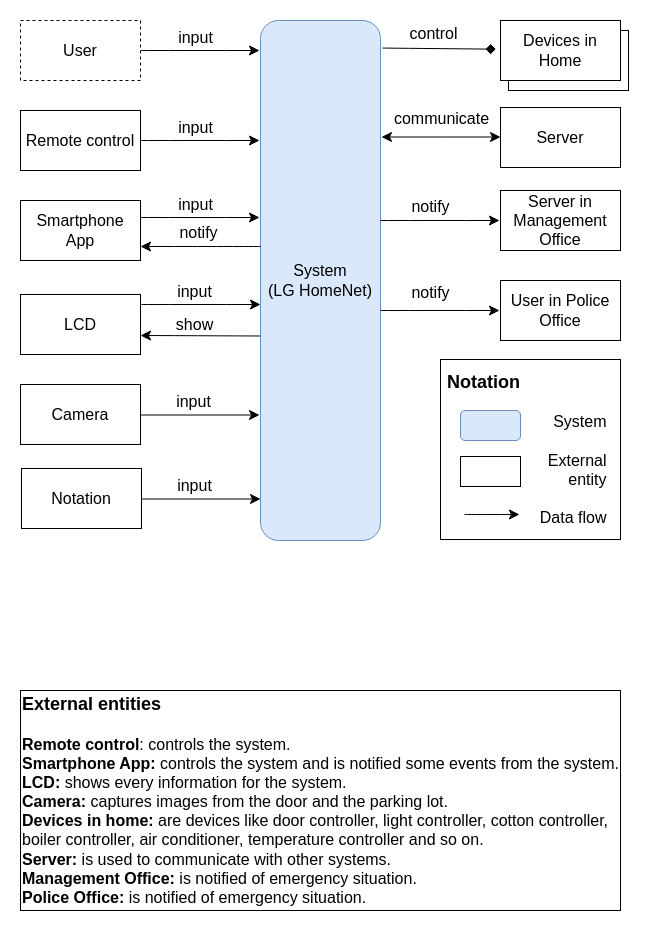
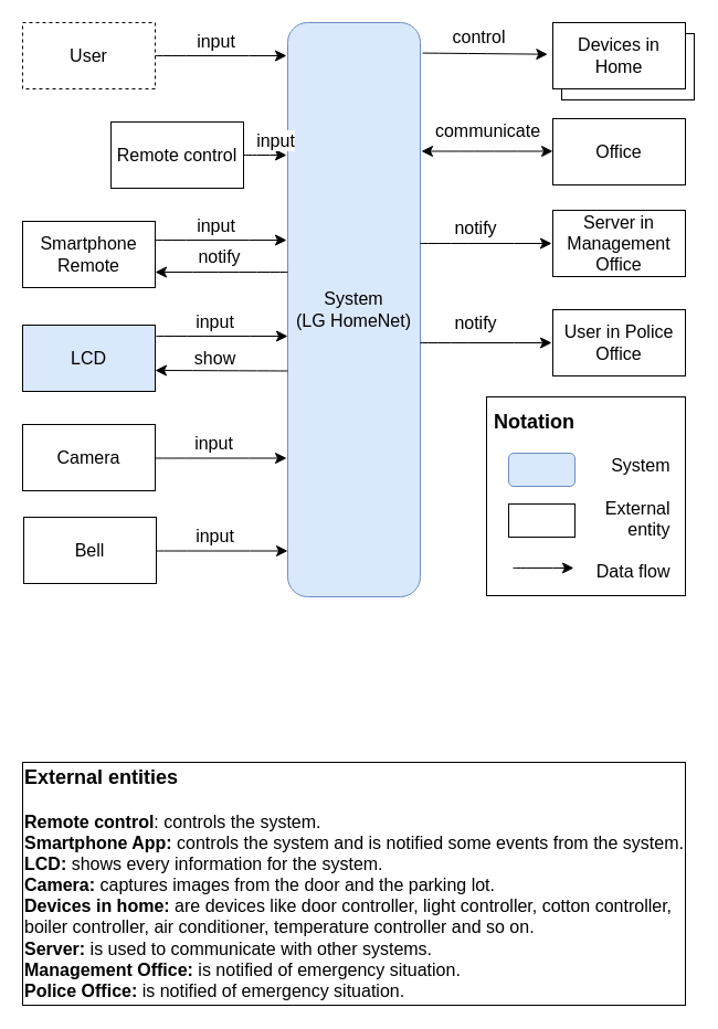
  <mxCell id="0" />
  <mxCell id="1" parent="0" />
  <mxCell id="2" value="System&lt;br&gt;(LG HomeNet)" style="rounded=1;whiteSpace=wrap;html=1;fontSize=16;fillColor=#dae8fc;strokeColor=#6c8ebf;" parent="1" vertex="1"><mxGeometry x="260" width="120" height="520" as="geometry" y="20" /></mxCell>
  <mxCell id="3" style="edgeStyle=none;curved=1;rounded=0;orthogonalLoop=1;jettySize=auto;html=1;fontSize=12;startSize=8;endSize=8;" parent="1" source="5" edge="1"><mxGeometry relative="1" as="geometry"><mxPoint x="259" y="140" as="targetPoint" /></mxGeometry></mxCell>
  <mxCell id="4" value="input" style="edgeLabel;html=1;align=center;verticalAlign=middle;resizable=0;points=[];fontSize=16;" parent="3" vertex="1" connectable="0"><mxGeometry x="-0.342" y="1" relative="1" as="geometry"><mxPoint x="15" y="-13" as="offset" /></mxGeometry></mxCell>
- <mxCell id="5" value="Remote control" style="rounded=0;whiteSpace=wrap;html=1;fontSize=16;" parent="1" vertex="1"><mxGeometry x="20" y="110" width="120" height="60" as="geometry" /></mxCell>
- <mxCell id="6" value="Server" style="rounded=0;whiteSpace=wrap;html=1;fontSize=16;" parent="1" vertex="1"><mxGeometry x="500" y="107" width="120" height="60" as="geometry" /></mxCell>
+ <mxCell id="5" value="Remote control" style="rounded=0;whiteSpace=wrap;html=1;fontSize=16;" parent="1" vertex="1"><mxGeometry x="100" y="110" width="120" height="60" as="geometry" /></mxCell>
+ <mxCell id="6" value="Office" style="rounded=0;whiteSpace=wrap;html=1;fontSize=16;" parent="1" vertex="1"><mxGeometry x="500" y="107" width="120" height="60" as="geometry" /></mxCell>
  <mxCell id="7" value="User in Police Office" style="rounded=0;whiteSpace=wrap;html=1;fontSize=16;" parent="1" vertex="1"><mxGeometry x="500" y="280" width="120" height="60" as="geometry" /></mxCell>
  <mxCell id="8" value="Server in Management Office" style="rounded=0;whiteSpace=wrap;html=1;fontSize=16;" parent="1" vertex="1"><mxGeometry x="500" y="190" width="120" height="60" as="geometry" /></mxCell>
  <mxCell id="9" value="" style="rounded=0;whiteSpace=wrap;html=1;fontSize=16;" parent="1" vertex="1"><mxGeometry x="508" y="30" width="120" height="60" as="geometry" /></mxCell>
  <mxCell id="10" value="Devices in Home" style="rounded=0;whiteSpace=wrap;html=1;fontSize=16;" parent="1" vertex="1"><mxGeometry x="500" width="120" height="60" as="geometry" y="20" /></mxCell>
- <mxCell id="11" value="LCD" style="rounded=0;whiteSpace=wrap;html=1;fontSize=16;" parent="1" vertex="1"><mxGeometry x="20" y="294" width="120" height="60" as="geometry" /></mxCell>
+ <mxCell id="11" value="LCD" style="rounded=0;whiteSpace=wrap;html=1;fontSize=16;fillColor=#dae8fc;" parent="1" vertex="1"><mxGeometry x="20" y="294" width="120" height="60" as="geometry" /></mxCell>
  <mxCell id="12" value="Camera" style="rounded=0;whiteSpace=wrap;html=1;fontSize=16;" parent="1" vertex="1"><mxGeometry x="20" y="384" width="120" height="60" as="geometry" /></mxCell>
  <mxCell id="13" value="&lt;b&gt;&lt;font style=&quot;font-size: 18px;&quot;&gt;&amp;nbsp;Notation&lt;/font&gt;&lt;/b&gt;&lt;br&gt;&lt;br&gt;&lt;div style=&quot;text-align: right;&quot;&gt;&lt;span style=&quot;background-color: initial;&quot;&gt;System&lt;/span&gt;&lt;/div&gt;&lt;div style=&quot;text-align: right;&quot;&gt;&lt;br&gt;&lt;/div&gt;&lt;div style=&quot;text-align: right;&quot;&gt;&lt;span style=&quot;background-color: initial;&quot;&gt;External&lt;/span&gt;&lt;/div&gt;&lt;div style=&quot;text-align: right;&quot;&gt;&lt;span style=&quot;background-color: initial;&quot;&gt;entity&lt;/span&gt;&lt;/div&gt;&lt;div style=&quot;text-align: right;&quot;&gt;&lt;br&gt;&lt;/div&gt;&lt;div style=&quot;text-align: right;&quot;&gt;&lt;span style=&quot;background-color: initial;&quot;&gt;&amp;nbsp; &amp;nbsp; &amp;nbsp; &amp;nbsp; &amp;nbsp; &amp;nbsp; &amp;nbsp; &amp;nbsp; &amp;nbsp; &amp;nbsp; &amp;nbsp; Data flow&lt;/span&gt;&lt;/div&gt;" style="rounded=0;whiteSpace=wrap;html=1;fontSize=16;align=left;" parent="1" vertex="1"><mxGeometry x="440" y="359" width="180" height="180" as="geometry" /></mxCell>
  <mxCell id="14" value="" style="rounded=0;whiteSpace=wrap;html=1;fontSize=16;" parent="1" vertex="1"><mxGeometry x="460" y="456" width="60" height="30" as="geometry" /></mxCell>
  <mxCell id="15" value="" style="rounded=1;whiteSpace=wrap;html=1;fontSize=16;fillColor=#dae8fc;strokeColor=#6c8ebf;" parent="1" vertex="1"><mxGeometry x="460" y="410" width="60" height="30" as="geometry" /></mxCell>
  <mxCell id="16" value="" style="endArrow=classic;html=1;rounded=0;fontSize=12;startSize=8;endSize=8;curved=1;entryX=0.333;entryY=0.831;entryDx=0;entryDy=0;entryPerimeter=0;" parent="1" edge="1"><mxGeometry width="50" height="50" relative="1" as="geometry"><mxPoint x="464" y="514" as="sourcePoint" /><mxPoint x="518.92" y="513.96" as="targetPoint" /></mxGeometry></mxCell>
  <mxCell id="17" style="edgeStyle=none;curved=1;rounded=0;orthogonalLoop=1;jettySize=auto;html=1;fontSize=12;startSize=8;endSize=8;startArrow=classic;startFill=1;" parent="1" edge="1"><mxGeometry relative="1" as="geometry"><mxPoint x="381" y="136.5" as="sourcePoint" /><mxPoint x="500" y="136.5" as="targetPoint" /></mxGeometry></mxCell>
  <mxCell id="18" value="communicate" style="edgeLabel;html=1;align=center;verticalAlign=middle;resizable=0;points=[];fontSize=16;" parent="17" vertex="1" connectable="0"><mxGeometry x="-0.342" y="1" relative="1" as="geometry"><mxPoint x="20" y="-18" as="offset" /></mxGeometry></mxCell>
  <mxCell id="19" style="edgeStyle=none;curved=1;rounded=0;orthogonalLoop=1;jettySize=auto;html=1;fontSize=12;startSize=8;endSize=8;exitX=0;exitY=0.354;exitDx=0;exitDy=0;exitPerimeter=0;entryX=1;entryY=0.5;entryDx=0;entryDy=0;" parent="1" edge="1"><mxGeometry relative="1" as="geometry"><mxPoint x="260" y="335.5" as="sourcePoint" /><mxPoint x="140" y="335" as="targetPoint" /></mxGeometry></mxCell>
  <mxCell id="20" value="show" style="edgeLabel;html=1;align=center;verticalAlign=middle;resizable=0;points=[];fontSize=16;" parent="19" vertex="1" connectable="0"><mxGeometry x="-0.342" y="1" relative="1" as="geometry"><mxPoint x="-27" y="-13" as="offset" /></mxGeometry></mxCell>
  <mxCell id="21" style="edgeStyle=none;curved=1;rounded=0;orthogonalLoop=1;jettySize=auto;html=1;fontSize=12;startSize=8;endSize=8;" parent="1" edge="1"><mxGeometry relative="1" as="geometry"><mxPoint x="380" y="220" as="sourcePoint" /><mxPoint x="499" y="220" as="targetPoint" /></mxGeometry></mxCell>
  <mxCell id="22" value="notify" style="edgeLabel;html=1;align=center;verticalAlign=middle;resizable=0;points=[];fontSize=16;" parent="21" vertex="1" connectable="0"><mxGeometry x="-0.342" y="1" relative="1" as="geometry"><mxPoint x="10" y="-14" as="offset" /></mxGeometry></mxCell>
  <mxCell id="23" style="edgeStyle=none;curved=1;rounded=0;orthogonalLoop=1;jettySize=auto;html=1;fontSize=12;startSize=8;endSize=8;" parent="1" edge="1"><mxGeometry relative="1" as="geometry"><mxPoint x="380" y="310" as="sourcePoint" /><mxPoint x="499" y="310" as="targetPoint" /></mxGeometry></mxCell>
  <mxCell id="24" value="notify" style="edgeLabel;html=1;align=center;verticalAlign=middle;resizable=0;points=[];fontSize=16;" parent="23" vertex="1" connectable="0"><mxGeometry x="-0.342" y="1" relative="1" as="geometry"><mxPoint x="10" y="-18" as="offset" /></mxGeometry></mxCell>
- <mxCell id="25" style="edgeStyle=none;curved=1;rounded=0;orthogonalLoop=1;jettySize=auto;html=1;fontSize=12;startSize=8;endSize=8;exitX=1.017;exitY=0.053;exitDx=0;exitDy=0;exitPerimeter=0;entryX=-0.039;entryY=0.478;entryDx=0;entryDy=0;entryPerimeter=0;endArrow=diamond;" parent="1" source="2" target="10" edge="1"><mxGeometry relative="1" as="geometry"><mxPoint x="739.04" y="70.12" as="sourcePoint" /><mxPoint x="630" y="70" as="targetPoint" /></mxGeometry></mxCell>
+ <mxCell id="25" style="edgeStyle=none;curved=1;rounded=0;orthogonalLoop=1;jettySize=auto;html=1;fontSize=12;startSize=8;endSize=8;exitX=1.017;exitY=0.053;exitDx=0;exitDy=0;exitPerimeter=0;entryX=-0.039;entryY=0.478;entryDx=0;entryDy=0;entryPerimeter=0;" parent="1" source="2" target="10" edge="1"><mxGeometry relative="1" as="geometry"><mxPoint x="739.04" y="70.12" as="sourcePoint" /><mxPoint x="630" y="70" as="targetPoint" /></mxGeometry></mxCell>
  <mxCell id="26" value="control" style="edgeLabel;html=1;align=center;verticalAlign=middle;resizable=0;points=[];fontSize=16;" parent="25" vertex="1" connectable="0"><mxGeometry x="-0.342" y="1" relative="1" as="geometry"><mxPoint x="13" y="-14" as="offset" /></mxGeometry></mxCell>
  <mxCell id="27" style="edgeStyle=none;curved=1;rounded=0;orthogonalLoop=1;jettySize=auto;html=1;fontSize=12;startSize=8;endSize=8;" parent="1" edge="1"><mxGeometry relative="1" as="geometry"><mxPoint x="140" y="217" as="sourcePoint" /><mxPoint x="259" y="217" as="targetPoint" /></mxGeometry></mxCell>
  <mxCell id="28" value="input" style="edgeLabel;html=1;align=center;verticalAlign=middle;resizable=0;points=[];fontSize=16;" parent="27" vertex="1" connectable="0"><mxGeometry x="-0.342" y="1" relative="1" as="geometry"><mxPoint x="15" y="-13" as="offset" /></mxGeometry></mxCell>
- <mxCell id="29" value="Smartphone App" style="rounded=0;whiteSpace=wrap;html=1;fontSize=16;" parent="1" vertex="1"><mxGeometry x="20" y="200" width="120" height="60" as="geometry" /></mxCell>
+ <mxCell id="29" value="Smartphone Remote" style="rounded=0;whiteSpace=wrap;html=1;fontSize=16;" parent="1" vertex="1"><mxGeometry x="20" y="200" width="120" height="60" as="geometry" /></mxCell>
  <mxCell id="30" style="edgeStyle=none;curved=1;rounded=0;orthogonalLoop=1;jettySize=auto;html=1;fontSize=12;startSize=8;endSize=8;" parent="1" edge="1"><mxGeometry relative="1" as="geometry"><mxPoint x="260" y="246" as="sourcePoint" /><mxPoint x="140" y="246" as="targetPoint" /></mxGeometry></mxCell>
  <mxCell id="31" value="notify" style="edgeLabel;html=1;align=center;verticalAlign=middle;resizable=0;points=[];fontSize=16;" parent="30" vertex="1" connectable="0"><mxGeometry x="-0.342" y="1" relative="1" as="geometry"><mxPoint x="-24" y="-16" as="offset" /></mxGeometry></mxCell>
  <mxCell id="32" style="edgeStyle=none;curved=1;rounded=0;orthogonalLoop=1;jettySize=auto;html=1;fontSize=12;startSize=8;endSize=8;" parent="1" edge="1"><mxGeometry relative="1" as="geometry"><mxPoint x="141" y="304" as="sourcePoint" /><mxPoint x="260" y="304" as="targetPoint" /></mxGeometry></mxCell>
  <mxCell id="33" value="input" style="edgeLabel;html=1;align=center;verticalAlign=middle;resizable=0;points=[];fontSize=16;" parent="32" vertex="1" connectable="0"><mxGeometry x="-0.342" y="1" relative="1" as="geometry"><mxPoint x="13" y="-13" as="offset" /></mxGeometry></mxCell>
  <mxCell id="34" style="edgeStyle=none;curved=1;rounded=0;orthogonalLoop=1;jettySize=auto;html=1;fontSize=12;startSize=8;endSize=8;" parent="1" edge="1"><mxGeometry relative="1" as="geometry"><mxPoint x="140" y="414.5" as="sourcePoint" /><mxPoint x="259" y="414.5" as="targetPoint" /></mxGeometry></mxCell>
  <mxCell id="35" value="input" style="edgeLabel;html=1;align=center;verticalAlign=middle;resizable=0;points=[];fontSize=16;" parent="34" vertex="1" connectable="0"><mxGeometry x="-0.342" y="1" relative="1" as="geometry"><mxPoint x="13" y="-13" as="offset" /></mxGeometry></mxCell>
  <mxCell id="36" value="&lt;b&gt;&lt;font style=&quot;font-size: 18px;&quot;&gt;External entities&lt;/font&gt;&lt;br&gt;&lt;/b&gt;&lt;br&gt;&lt;b&gt;Remote control&lt;/b&gt;: controls the system.&lt;br&gt;&lt;b&gt;Smartphone App:&lt;/b&gt; controls the system and is notified some events from the system.&lt;br&gt;&lt;b&gt;LCD:&lt;/b&gt; shows every information for the system.&lt;br&gt;&lt;b&gt;Camera:&lt;/b&gt; captures images from the door and the parking lot.&lt;br&gt;&lt;b&gt;Devices in home:&lt;/b&gt; are devices like door controller, light controller, cotton controller, boiler controller, air conditioner, temperature controller and so on.&lt;br&gt;&lt;b&gt;Server:&lt;/b&gt; is used to communicate with other systems.&lt;br&gt;&lt;b&gt;Management Office:&lt;/b&gt; is notified of emergency situation.&lt;br&gt;&lt;b&gt;Police Office:&lt;/b&gt; is notified of emergency situation." style="rounded=0;whiteSpace=wrap;html=1;fontSize=16;align=left;" parent="1" vertex="1"><mxGeometry x="20" y="690" width="600" height="220" as="geometry" /></mxCell>
  <mxCell id="37" style="edgeStyle=none;curved=1;rounded=0;orthogonalLoop=1;jettySize=auto;html=1;fontSize=12;startSize=8;endSize=8;" parent="1" source="39" edge="1"><mxGeometry relative="1" as="geometry"><mxPoint x="259" y="50" as="targetPoint" /></mxGeometry></mxCell>
  <mxCell id="38" value="input" style="edgeLabel;html=1;align=center;verticalAlign=middle;resizable=0;points=[];fontSize=16;" parent="37" vertex="1" connectable="0"><mxGeometry x="-0.342" y="1" relative="1" as="geometry"><mxPoint x="15" y="-13" as="offset" /></mxGeometry></mxCell>
  <mxCell id="39" value="User" style="rounded=0;whiteSpace=wrap;html=1;fontSize=16;dashed=1;" parent="1" vertex="1"><mxGeometry x="20" width="120" height="60" as="geometry" y="20" /></mxCell>
- <mxCell id="40" value="Notation" style="rounded=0;whiteSpace=wrap;html=1;fontSize=16;" parent="1" vertex="1"><mxGeometry x="21" y="468" width="120" height="60" as="geometry" /></mxCell>
+ <mxCell id="40" value="Bell" style="rounded=0;whiteSpace=wrap;html=1;fontSize=16;" parent="1" vertex="1"><mxGeometry x="21" y="468" width="120" height="60" as="geometry" /></mxCell>
  <mxCell id="41" style="edgeStyle=none;curved=1;rounded=0;orthogonalLoop=1;jettySize=auto;html=1;fontSize=12;startSize=8;endSize=8;" parent="1" edge="1"><mxGeometry relative="1" as="geometry"><mxPoint x="141" y="498.5" as="sourcePoint" /><mxPoint x="260" y="498.5" as="targetPoint" /></mxGeometry></mxCell>
  <mxCell id="42" value="input" style="edgeLabel;html=1;align=center;verticalAlign=middle;resizable=0;points=[];fontSize=16;" parent="41" vertex="1" connectable="0"><mxGeometry x="-0.342" y="1" relative="1" as="geometry"><mxPoint x="13" y="-13" as="offset" /></mxGeometry></mxCell>
